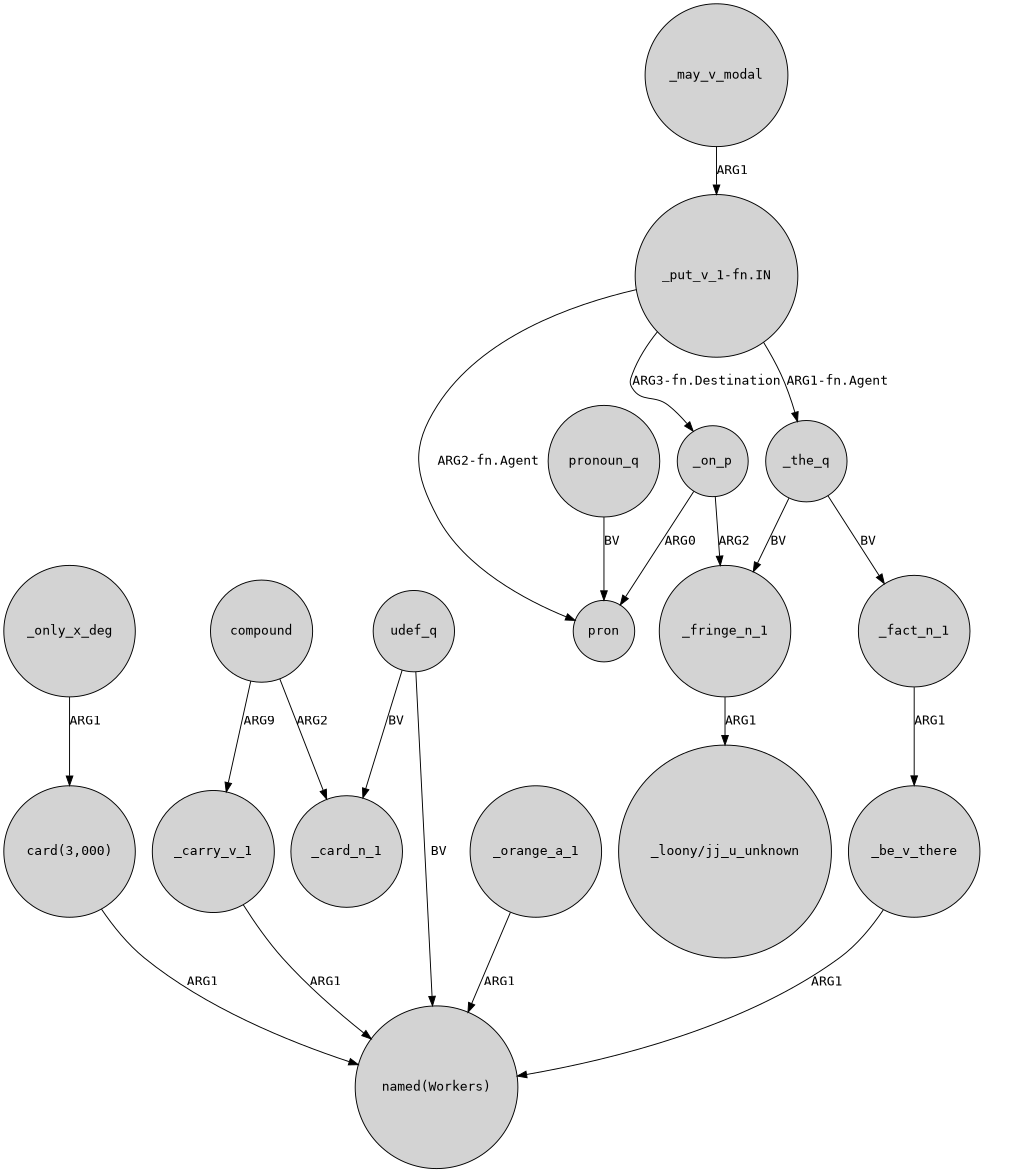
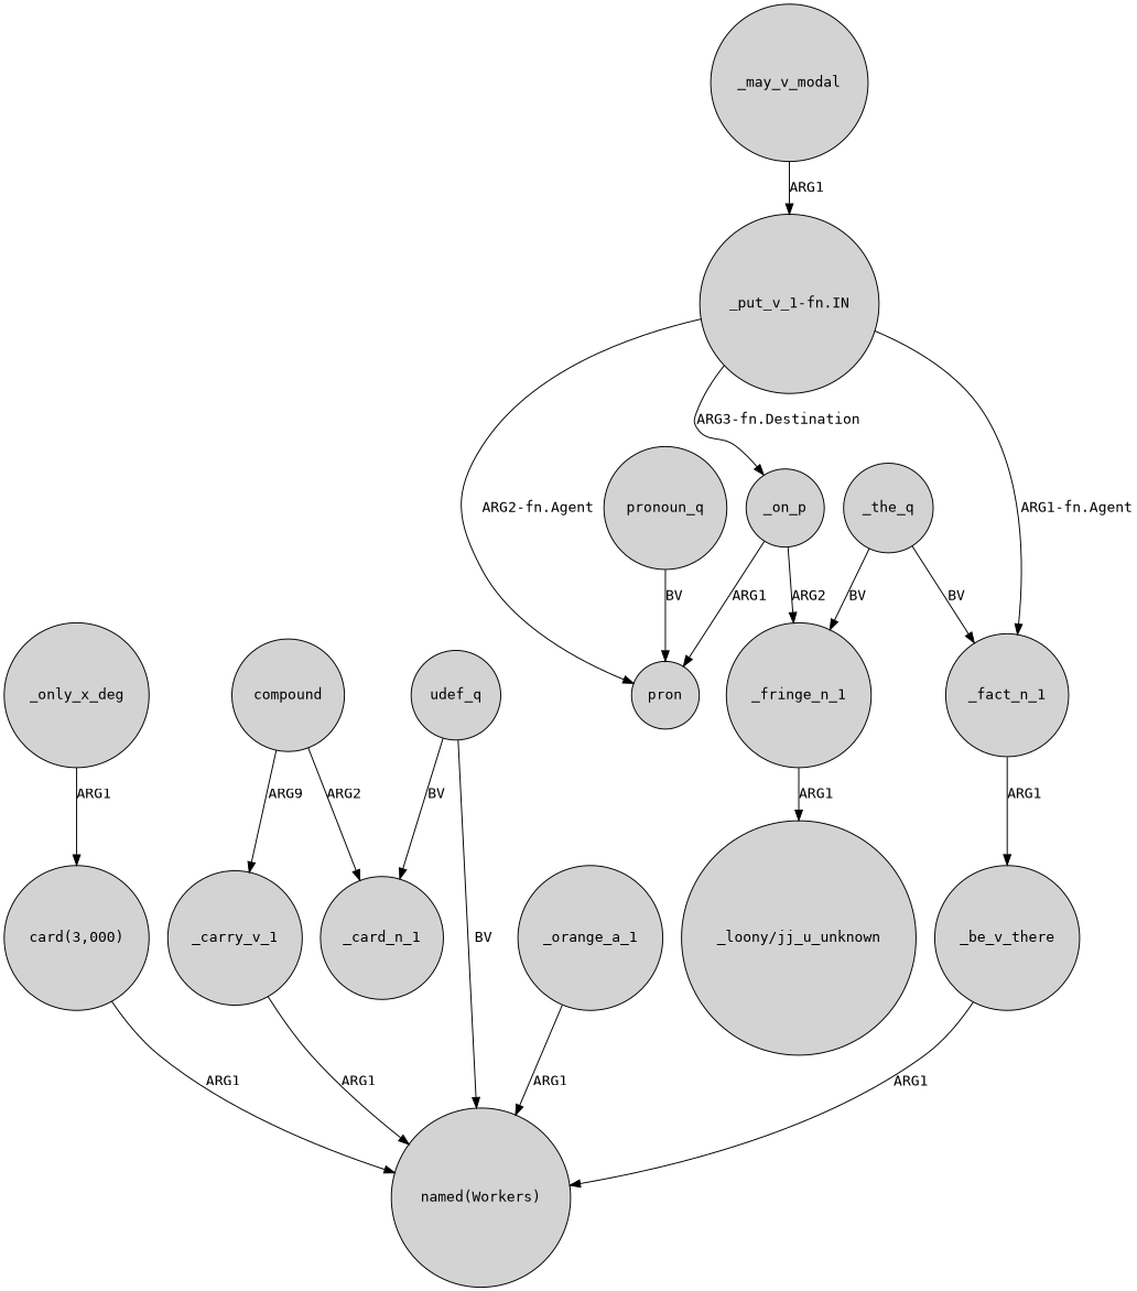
  digraph {
    fontname="DejaVu Sans Mono"
    node [fontname="DejaVu Sans Mono" shape=circle style=filled]
    edge [fontname="DejaVu Sans Mono"]
    _fringe_n_1
    "_loony/jj_u_unknown"
    _on_p
    pron
    "card(3,000)"
    "named(Workers)"
    _may_v_modal
    "_put_v_1-fn.IN"
    _fact_n_1
    _be_v_there
    _carry_v_1
    udef_q
    _card_n_1
    pronoun_q
    compound
    _only_x_deg
    _the_q
    _orange_a_1
    _fringe_n_1 -> "_loony/jj_u_unknown" [label=ARG1]
    _on_p -> _fringe_n_1 [label=ARG2]
-   _on_p -> pron [label=ARG0]
+   _on_p -> pron [label=ARG1]
    "card(3,000)" -> "named(Workers)" [label=ARG1]
    _may_v_modal -> "_put_v_1-fn.IN" [label=ARG1]
    "_put_v_1-fn.IN" -> _on_p [label="ARG3-fn.Destination"]
    "_put_v_1-fn.IN" -> pron [label="ARG2-fn.Agent"]
-   "_put_v_1-fn.IN" -> _the_q [label="ARG1-fn.Agent"]
+   "_put_v_1-fn.IN" -> _fact_n_1 [label="ARG1-fn.Agent"]
    _fact_n_1 -> _be_v_there [label=ARG1]
    _be_v_there -> "named(Workers)" [label=ARG1]
    _carry_v_1 -> "named(Workers)" [label=ARG1]
    udef_q -> "named(Workers)" [label=BV]
    udef_q -> _card_n_1 [label=BV]
    pronoun_q -> pron [label=BV]
    compound -> _carry_v_1 [label=ARG9]
    compound -> _card_n_1 [label=ARG2]
    _only_x_deg -> "card(3,000)" [label=ARG1]
    _the_q -> _fringe_n_1 [label=BV]
    _the_q -> _fact_n_1 [label=BV]
    _orange_a_1 -> "named(Workers)" [label=ARG1]
  }
